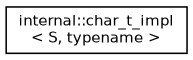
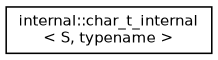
  digraph {
    rankdir=LR
-   n1 [color=black fillcolor=white fontname=Helvetica fontsize=10 height=0.2 label="internal::char_t_impl\l\< S, typename \>" shape=record style=filled width=0.4]
+   n1 [color=black fillcolor=white fontname=Helvetica fontsize=10 height=0.2 label="internal::char_t_internal\l\< S, typename \>" shape=record style=filled width=0.4]
  }
